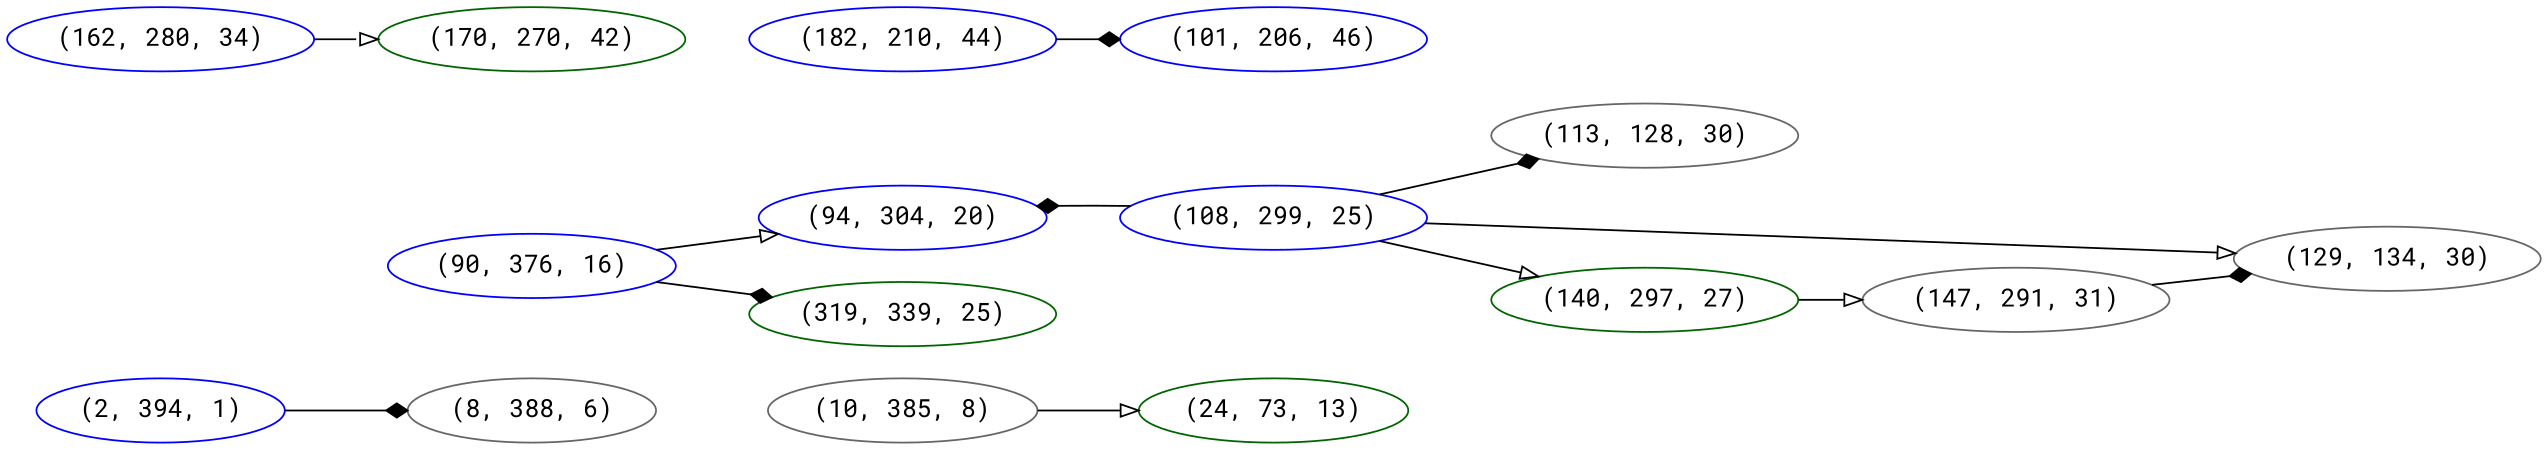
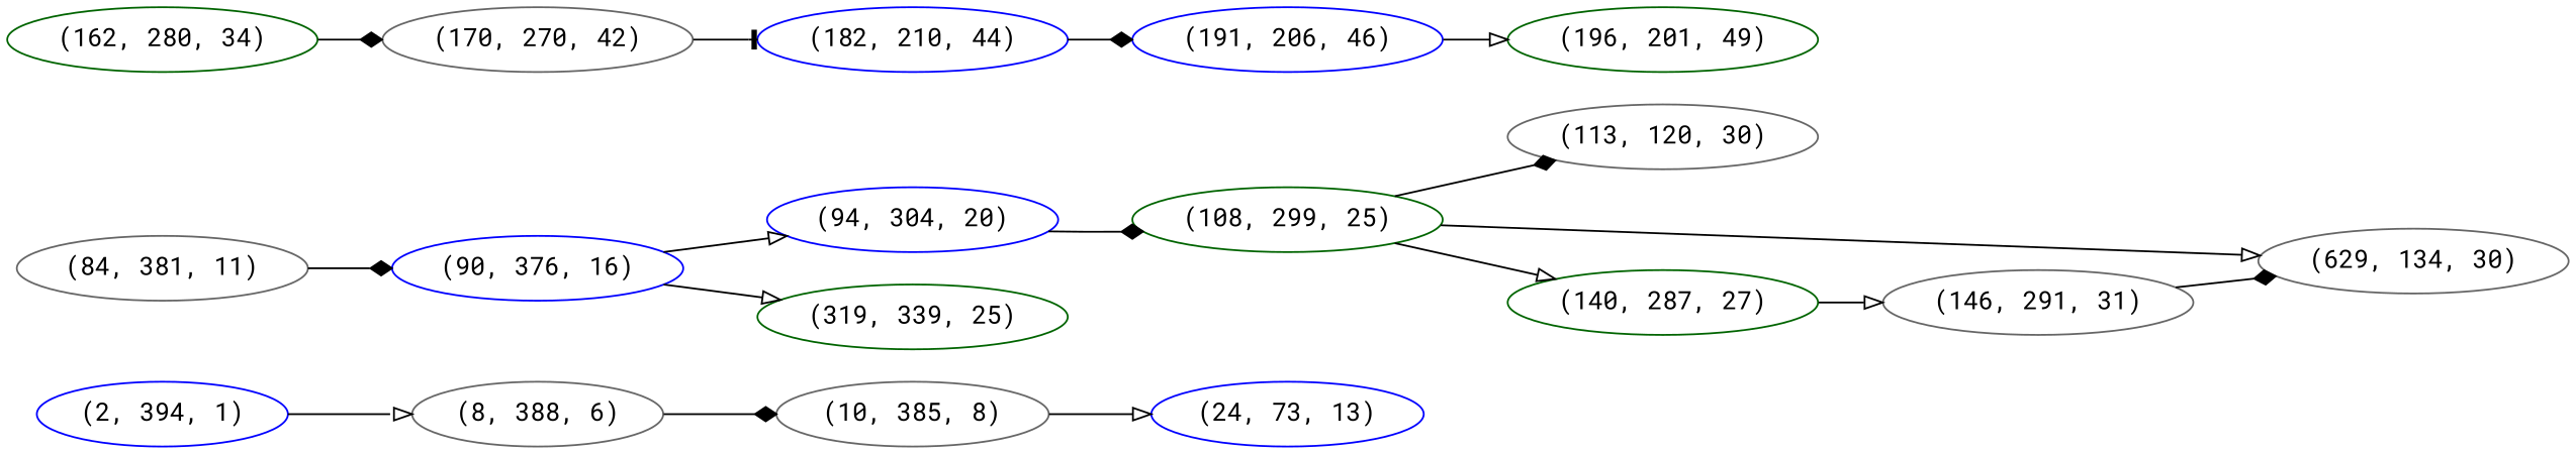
  digraph {
    fontname="Roboto Mono"
    rankdir=LR
    node [color=gray40 fontname="Roboto Mono"]
    edge [arrowhead=diamond fontname="Roboto Mono"]
    "(2, 394, 1)" [color=blue]
    "(8, 388, 6)"
    "(10, 385, 8)"
-   "(24, 73, 13)" [color=darkgreen]
+   "(24, 73, 13)" [color=blue]
    "(90, 376, 16)" [color=blue]
+   "(84, 381, 11)"
    "(94, 304, 20)" [color=blue]
    "(319, 339, 25)" [color=darkgreen]
-   "(108, 299, 25)" [color=blue]
-   "(113, 120, 30)" [label="(113, 128, 30)"]
-   "(129, 134, 30)"
-   "(140, 297, 27)" [color=darkgreen]
-   "(147, 291, 31)"
-   "(162, 280, 34)" [color=blue]
-   "(170, 270, 42)" [color=darkgreen]
+   "(108, 299, 25)" [color=darkgreen]
+   "(113, 120, 30)"
+   "(129, 134, 30)" [label="(629, 134, 30)"]
+   "(140, 297, 27)" [color=darkgreen label="(140, 287, 27)"]
+   "(147, 291, 31)" [label="(146, 291, 31)"]
+   "(162, 280, 34)" [color=darkgreen]
+   "(170, 270, 42)"
    "(182, 210, 44)" [color=blue]
-   "(191, 206, 46)" [color=blue label="(101, 206, 46)"]
-   "(2, 394, 1)" -> "(8, 388, 6)"
+   "(191, 206, 46)" [color=blue]
+   "(196, 201, 49)" [color=darkgreen]
+   "(2, 394, 1)" -> "(8, 388, 6)" [arrowhead=onormal]
+   "(8, 388, 6)" -> "(10, 385, 8)"
    "(10, 385, 8)" -> "(24, 73, 13)" [arrowhead=onormal]
    "(90, 376, 16)" -> "(94, 304, 20)" [arrowhead=onormal]
-   "(90, 376, 16)" -> "(319, 339, 25)"
-   "(108, 299, 25)" -> "(94, 304, 20)"
+   "(90, 376, 16)" -> "(319, 339, 25)" [arrowhead=onormal]
+   "(84, 381, 11)" -> "(90, 376, 16)"
+   "(94, 304, 20)" -> "(108, 299, 25)"
    "(108, 299, 25)" -> "(113, 120, 30)"
    "(108, 299, 25)" -> "(129, 134, 30)" [arrowhead=onormal]
    "(108, 299, 25)" -> "(140, 297, 27)" [arrowhead=onormal]
    "(140, 297, 27)" -> "(147, 291, 31)" [arrowhead=onormal]
    "(147, 291, 31)" -> "(129, 134, 30)"
-   "(162, 280, 34)" -> "(170, 270, 42)" [arrowhead=onormal]
+   "(162, 280, 34)" -> "(170, 270, 42)"
+   "(170, 270, 42)" -> "(182, 210, 44)" [arrowhead=tee]
    "(182, 210, 44)" -> "(191, 206, 46)"
+   "(191, 206, 46)" -> "(196, 201, 49)" [arrowhead=onormal]
  }
